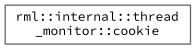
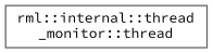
  digraph {
    rankdir=LR
    fontname="Source Code Pro"
-   n1 [color=grey40 fillcolor=white fontname="Source Code Pro" fontsize=10 height=0.2 label="rml::internal::thread\l_monitor::cookie" shape=box style=filled width=0.4]
+   n1 [color=grey40 fillcolor=white fontname="Source Code Pro" fontsize=10 height=0.2 label="rml::internal::thread\l_monitor::thread" shape=box style=filled width=0.4]
  }
